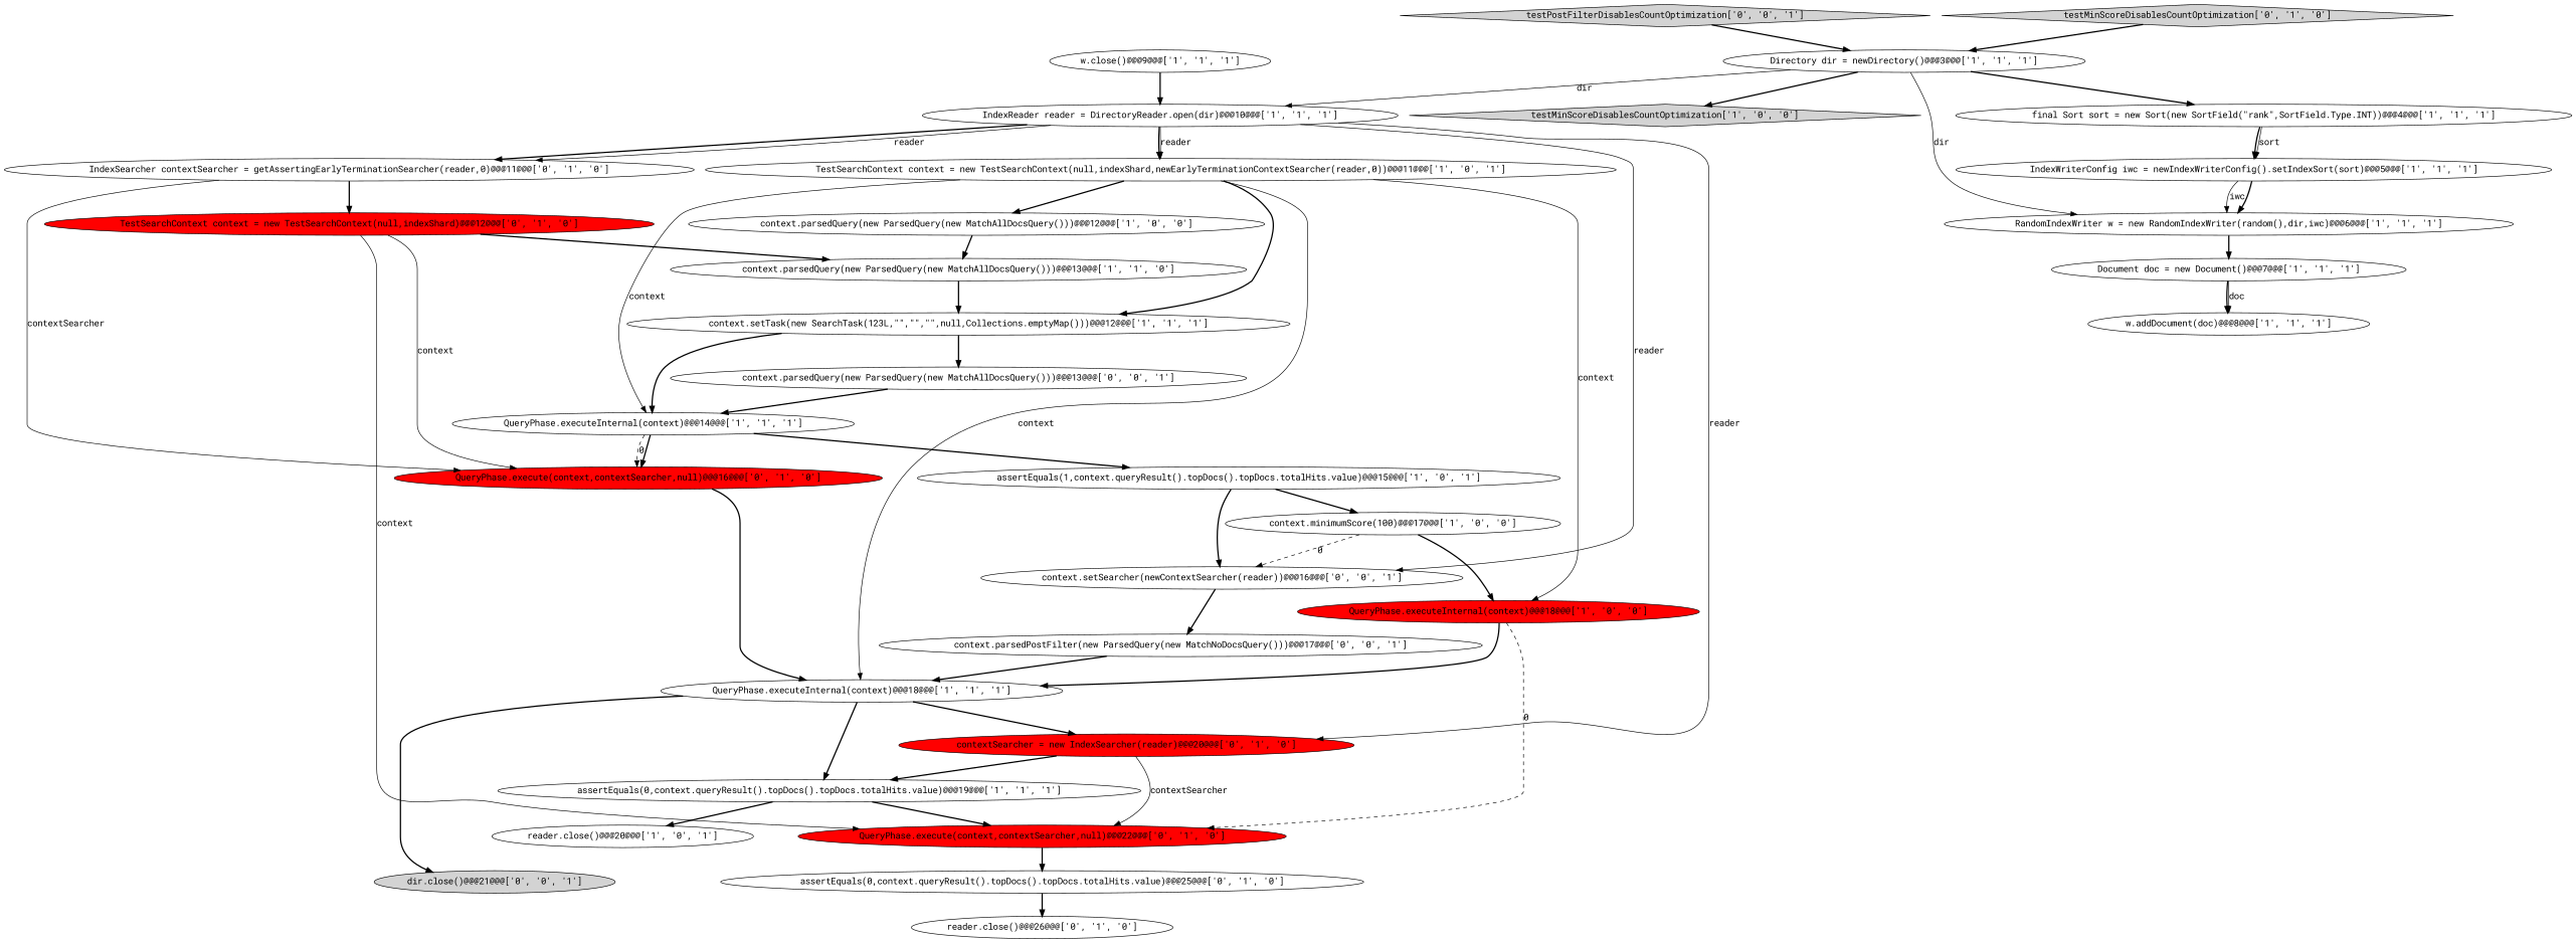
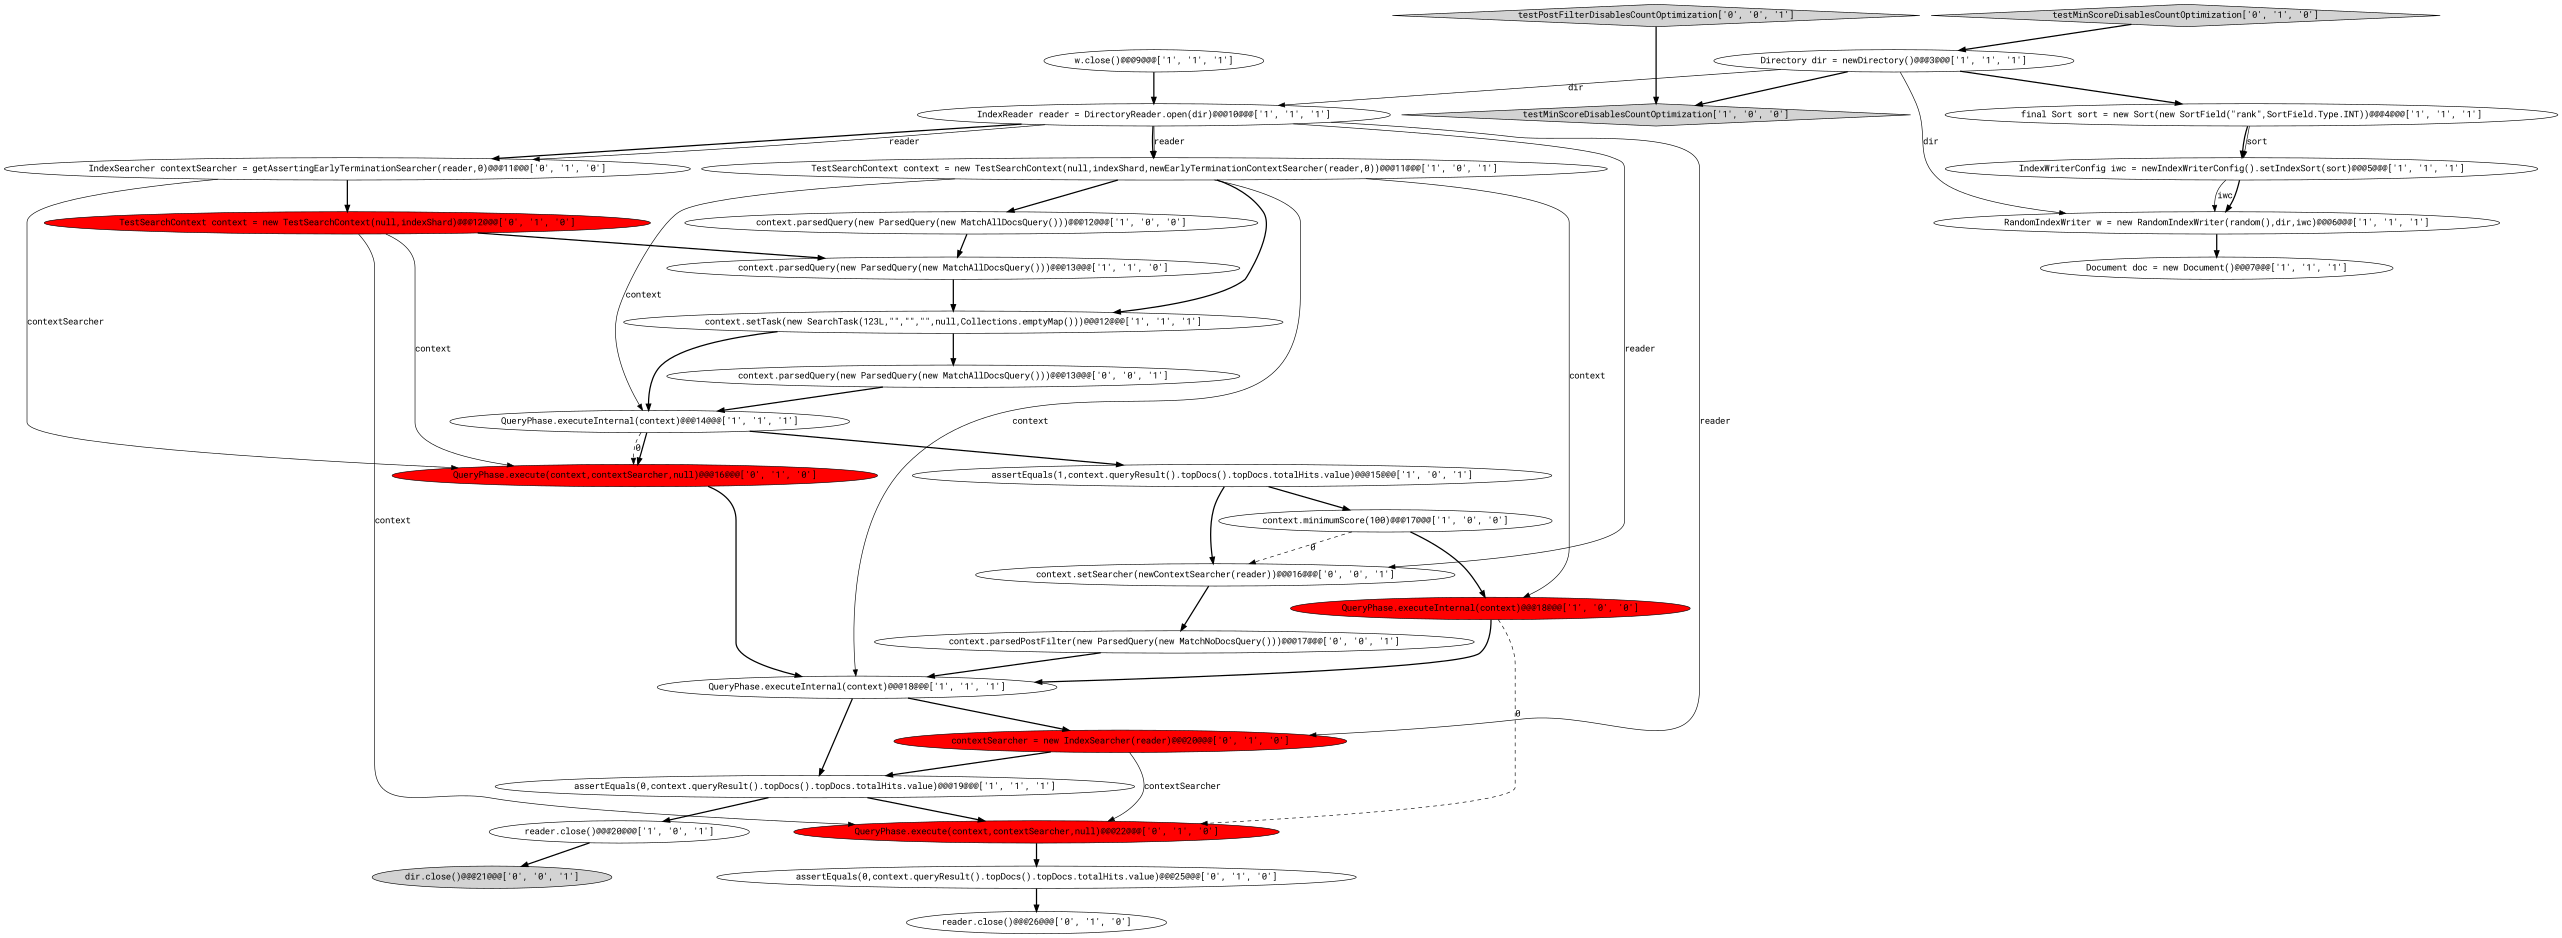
  digraph {
    fontname="Roboto Mono"
    node [fillcolor=white fontname="Roboto Mono" shape=ellipse style=filled]
    edge [fontname="Roboto Mono" style=bold]
    n1 [fillcolor=lightgray label="dir.close()@@@21@@@['0', '0', '1']"]
    n2 [label="assertEquals(0,context.queryResult().topDocs().topDocs.totalHits.value)@@@19@@@['1', '1', '1']"]
    n3 [label="reader.close()@@@20@@@['1', '0', '1']"]
    n4 [fillcolor=red label="QueryPhase.execute(context,contextSearcher,null)@@@22@@@['0', '1', '0']"]
    n5 [label="assertEquals(0,context.queryResult().topDocs().topDocs.totalHits.value)@@@25@@@['0', '1', '0']"]
    n6 [fillcolor=red label="TestSearchContext context = new TestSearchContext(null,indexShard)@@@12@@@['0', '1', '0']"]
    n7 [label="context.parsedQuery(new ParsedQuery(new MatchAllDocsQuery()))@@@13@@@['1', '1', '0']"]
    n8 [fillcolor=red label="QueryPhase.execute(context,contextSearcher,null)@@@16@@@['0', '1', '0']"]
    n9 [label="context.setTask(new SearchTask(123L,\"\",\"\",\"\",null,Collections.emptyMap()))@@@12@@@['1', '1', '1']"]
    n10 [label="QueryPhase.executeInternal(context)@@@18@@@['1', '1', '1']"]
    n11 [label="context.parsedQuery(new ParsedQuery(new MatchAllDocsQuery()))@@@13@@@['0', '0', '1']"]
    n12 [label="QueryPhase.executeInternal(context)@@@14@@@['1', '1', '1']"]
    n13 [label="assertEquals(1,context.queryResult().topDocs().topDocs.totalHits.value)@@@15@@@['1', '0', '1']"]
    n14 [label="Document doc = new Document()@@@7@@@['1', '1', '1']"]
-   n15 [label="w.addDocument(doc)@@@8@@@['1', '1', '1']"]
    n16 [label="context.setSearcher(newContextSearcher(reader))@@@16@@@['0', '0', '1']"]
    n17 [label="context.parsedPostFilter(new ParsedQuery(new MatchNoDocsQuery()))@@@17@@@['0', '0', '1']"]
    n18 [fillcolor=red label="QueryPhase.executeInternal(context)@@@18@@@['1', '0', '0']"]
    n19 [fillcolor=red label="contextSearcher = new IndexSearcher(reader)@@@20@@@['0', '1', '0']"]
    n20 [label="IndexWriterConfig iwc = newIndexWriterConfig().setIndexSort(sort)@@@5@@@['1', '1', '1']"]
    n21 [label="RandomIndexWriter w = new RandomIndexWriter(random(),dir,iwc)@@@6@@@['1', '1', '1']"]
    n22 [label="TestSearchContext context = new TestSearchContext(null,indexShard,newEarlyTerminationContextSearcher(reader,0))@@@11@@@['1', '0', '1']"]
    n23 [label="context.parsedQuery(new ParsedQuery(new MatchAllDocsQuery()))@@@12@@@['1', '0', '0']"]
    n24 [label="context.minimumScore(100)@@@17@@@['1', '0', '0']"]
    n25 [fillcolor=lightgray label="testPostFilterDisablesCountOptimization['0', '0', '1']" shape=diamond]
    n26 [label="Directory dir = newDirectory()@@@3@@@['1', '1', '1']"]
    n27 [label="final Sort sort = new Sort(new SortField(\"rank\",SortField.Type.INT))@@@4@@@['1', '1', '1']"]
    n28 [label="IndexReader reader = DirectoryReader.open(dir)@@@10@@@['1', '1', '1']"]
    n29 [fillcolor=lightgray label="testMinScoreDisablesCountOptimization['1', '0', '0']" shape=diamond]
    n30 [label="w.close()@@@9@@@['1', '1', '1']"]
    n31 [label="reader.close()@@@26@@@['0', '1', '0']"]
    n32 [fillcolor=lightgray label="testMinScoreDisablesCountOptimization['0', '1', '0']" shape=diamond]
    n33 [label="IndexSearcher contextSearcher = getAssertingEarlyTerminationSearcher(reader,0)@@@11@@@['0', '1', '0']"]
    n2 -> n3
    n2 -> n4
-   n10 -> n1
+   n3 -> n1
    n4 -> n5
    n5 -> n31
    n6 -> n4 [label=context style=solid]
    n6 -> n7
    n6 -> n8 [label=context style=solid]
    n7 -> n9
    n8 -> n10
    n9 -> n11
    n9 -> n12
    n10 -> n2
    n10 -> n19
    n11 -> n12
    n12 -> n8 [label=0 style=dashed]
    n12 -> n8
    n12 -> n13
    n13 -> n16
    n13 -> n24
-   n14 -> n15
-   n14 -> n15 [label=doc style=solid]
    n16 -> n17
    n17 -> n10
    n18 -> n4 [label=0 style=dashed]
    n18 -> n10
    n19 -> n2
    n19 -> n4 [label=contextSearcher style=solid]
    n20 -> n21 [label=iwc style=solid]
    n20 -> n21
    n21 -> n14
    n22 -> n9
    n22 -> n10 [label=context style=solid]
    n22 -> n12 [label=context style=solid]
    n22 -> n18 [label=context style=solid]
    n22 -> n23
    n23 -> n7
    n24 -> n16 [label=0 style=dashed]
    n24 -> n18
-   n25 -> n26
+   n25 -> n29
    n26 -> n21 [label=dir style=solid]
    n26 -> n27
    n26 -> n28 [label=dir style=solid]
    n26 -> n29
    n27 -> n20
    n27 -> n20 [label=sort style=solid]
    n28 -> n16 [label=reader style=solid]
    n28 -> n19 [label=reader style=solid]
    n28 -> n22
    n28 -> n22 [label=reader style=solid]
    n28 -> n33
    n28 -> n33 [label=reader style=solid]
    n30 -> n28
    n32 -> n26
    n33 -> n6
    n33 -> n8 [label=contextSearcher style=solid]
  }
